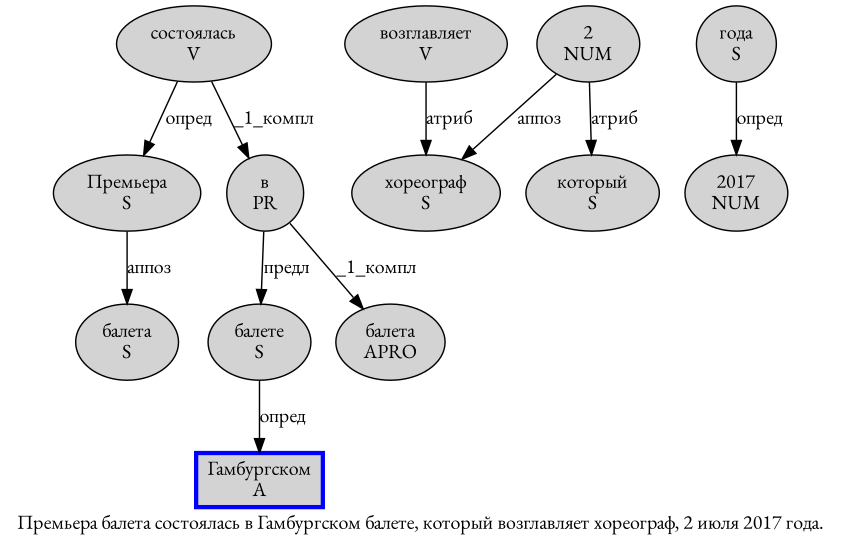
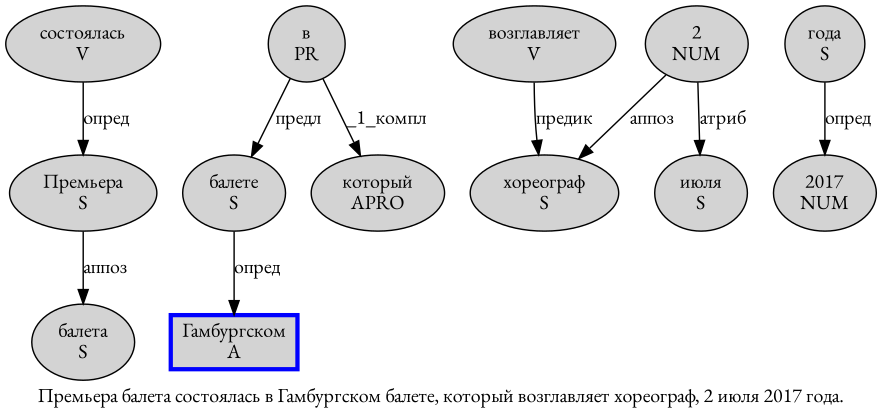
  digraph {
    fontname="EB Garamond"
    label="Премьера балета состоялась в Гамбургском балете, который возглавляет хореограф, 2 июля 2017 года."
    node [fillcolor=lightgray fontname="EB Garamond" penwidth=1 shape=ellipse style=filled]
    edge [fontname="EB Garamond"]
    n1 [label="Премьера\nS"]
    n2 [label="балета\nS"]
    n3 [label="состоялась\nV"]
    n4 [label="в\nPR"]
    n5 [label="балете\nS"]
-   n6 [label="балета\nAPRO"]
+   n6 [label="который\nAPRO"]
    n7 [label="возглавляет\nV"]
    n8 [label="хореограф\nS"]
    n9 [color=blue label="Гамбургском\nA" penwidth=3 shape=box]
    n10 [label="2\nNUM"]
-   n11 [label="который\nS"]
+   n11 [label="июля\nS"]
    n12 [label="года\nS"]
    n13 [label="2017\nNUM"]
    n1 -> n2 [label="аппоз"]
    n3 -> n1 [label="опред"]
-   n3 -> n4 [label="_1_компл"]
    n4 -> n5 [label="предл"]
    n4 -> n6 [label="_1_компл"]
    n5 -> n9 [label="опред"]
-   n7 -> n8 [label="атриб"]
+   n7 -> n8 [label="предик"]
    n10 -> n8 [label="аппоз"]
    n10 -> n11 [label="атриб"]
    n12 -> n13 [label="опред"]
  }
